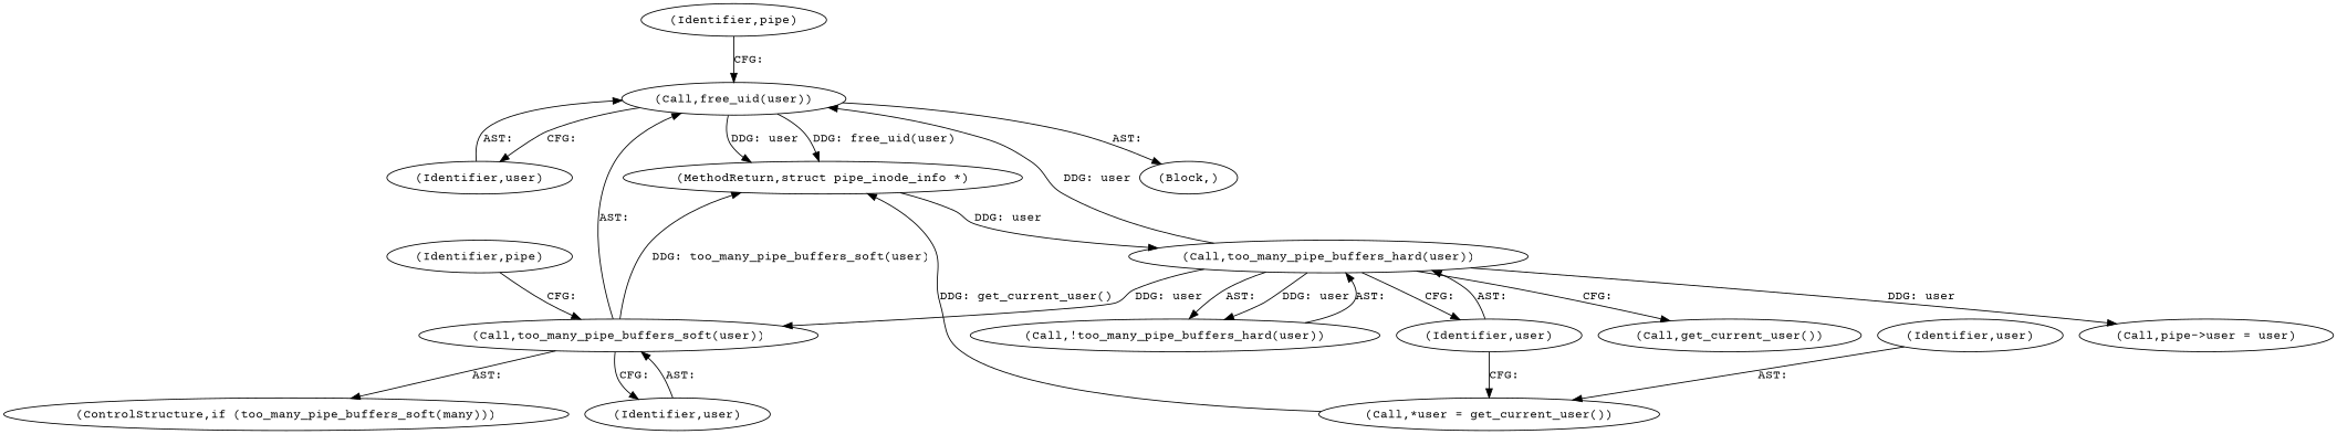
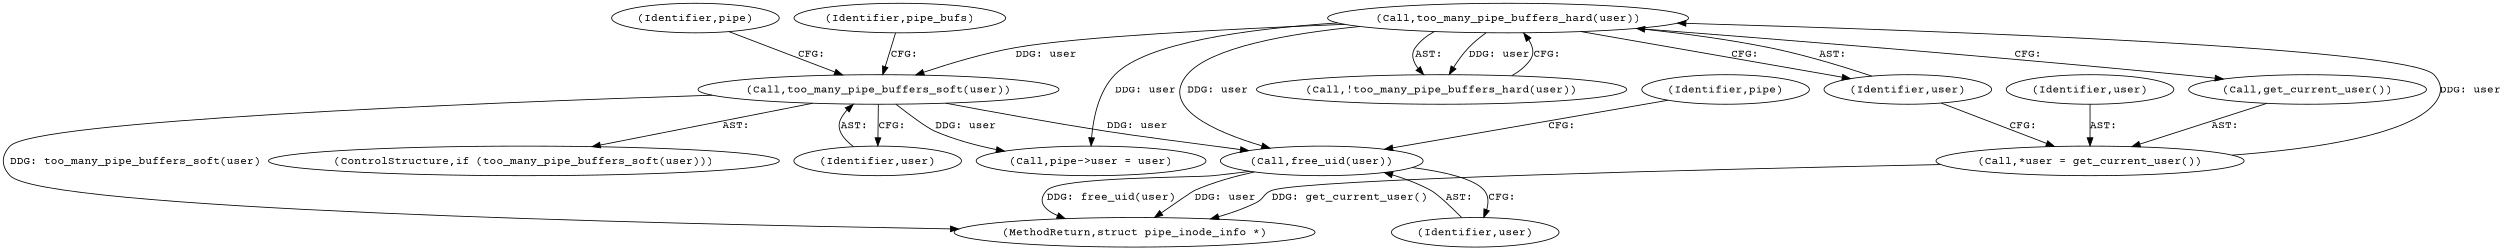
  digraph {
    fontname="Courier Prime"
    node [fontname="Courier Prime"]
    edge [fontname="Courier Prime"]
    n1 [label="(Call,free_uid(user))"]
    n2 [label="(Identifier,user)"]
    n3 [label="(MethodReturn,struct pipe_inode_info *)"]
-   n4 [label="(Block,)"]
    n5 [label="(Call,too_many_pipe_buffers_soft(user))"]
-   n6 [label="(ControlStructure,if (too_many_pipe_buffers_soft(many)))"]
+   n6 [label="(ControlStructure,if (too_many_pipe_buffers_soft(user)))"]
    n7 [label="(Call,pipe->user = user)"]
    n8 [label="(Identifier,user)"]
    n9 [label="(Call,too_many_pipe_buffers_hard(user))"]
    n10 [label="(Call,!too_many_pipe_buffers_hard(user))"]
    n11 [label="(Identifier,user)"]
    n12 [label="(Call,get_current_user())"]
    n13 [label="(Call,*user = get_current_user())"]
+   n14 [label="(Identifier,pipe_bufs)"]
    n15 [label="(Identifier,pipe)"]
    n16 [label="(Identifier,user)"]
    n17 [label="(Identifier,pipe)"]
    n1 -> n2 [label="CFG: "]
    n1 -> n3 [label="DDG: free_uid(user)"]
    n1 -> n3 [label="DDG: user"]
-   n1 -> n4 [label="AST: "]
    n2 -> n1 [label="AST: "]
-   n5 -> n1 [label="AST: "]
+   n5 -> n1 [label="DDG: user"]
    n5 -> n3 [label="DDG: too_many_pipe_buffers_soft(user)"]
    n5 -> n6 [label="AST: "]
+   n5 -> n7 [label="DDG: user"]
    n5 -> n8 [label="CFG: "]
    n8 -> n5 [label="AST: "]
    n9 -> n1 [label="DDG: user"]
    n9 -> n5 [label="DDG: user"]
    n9 -> n7 [label="DDG: user"]
    n9 -> n10 [label="AST: "]
    n9 -> n10 [label="DDG: user"]
    n9 -> n11 [label="CFG: "]
    n9 -> n12 [label="CFG: "]
-   n10 -> n9 [label="AST: "]
+   n10 -> n9 [label="CFG: "]
    n11 -> n9 [label="AST: "]
    n11 -> n13 [label="CFG: "]
+   n12 -> n13 [label="AST: "]
    n13 -> n3 [label="DDG: get_current_user()"]
-   n3 -> n9 [label="DDG: user"]
+   n13 -> n9 [label="DDG: user"]
+   n14 -> n5 [label="CFG: "]
    n15 -> n1 [label="CFG: "]
    n16 -> n13 [label="AST: "]
    n17 -> n5 [label="CFG: "]
  }
